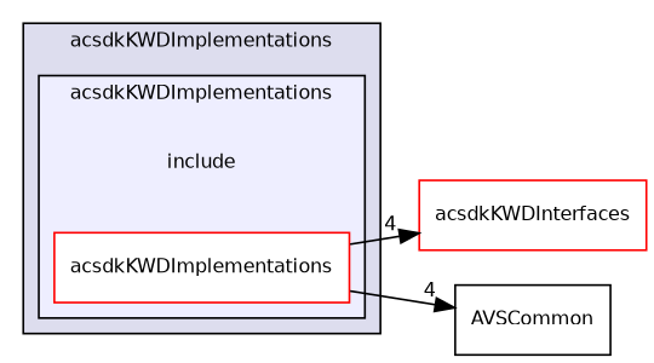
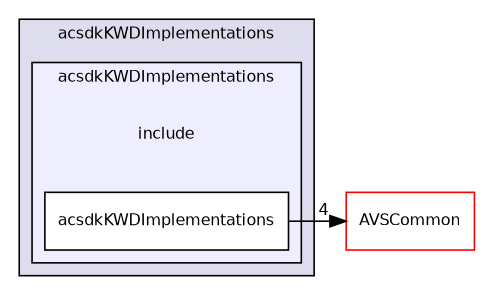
  digraph {
    compound=true
    rankdir=LR
    node [fontname=Helvetica fontsize=10 shape=box color=red fillcolor=white style=filled]
    edge [headlabel=4 labeldistance=1.5 labelfontname=Helvetica labelfontsize=10]
    n1 [label=include shape=plaintext color="" fillcolor="" style=""]
-   n2 [label=acsdkKWDImplementations]
-   n3 [label=acsdkKWDInterfaces]
-   n4 [color=black label=AVSCommon]
+   n2 [color=black label=acsdkKWDImplementations]
+   n4 [label=AVSCommon]
    subgraph cluster_1 {
      bgcolor="#ddddee"
      fontname=Helvetica
      fontsize=10
      label=acsdkKWDImplementations
      pencolor=black
      subgraph cluster_2 {
        bgcolor="#eeeeff"
        fontname=Helvetica
        fontsize=10
        label=acsdkKWDImplementations
        pencolor=black
        n1
        n2
      }
    }
-   n2 -> n3
    n2 -> n4
  }
